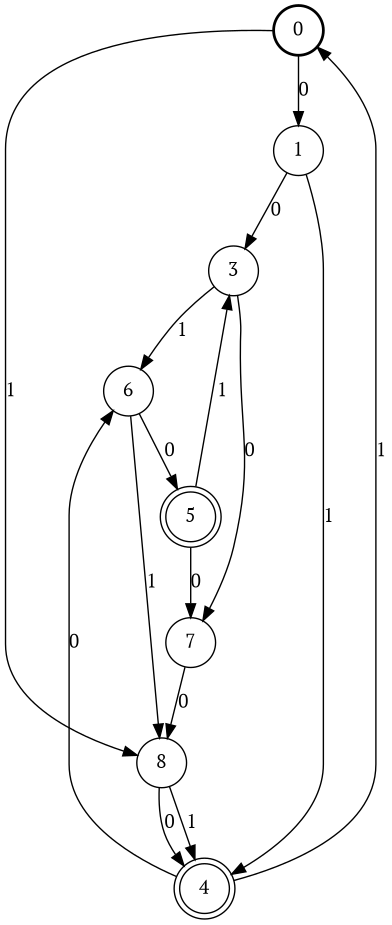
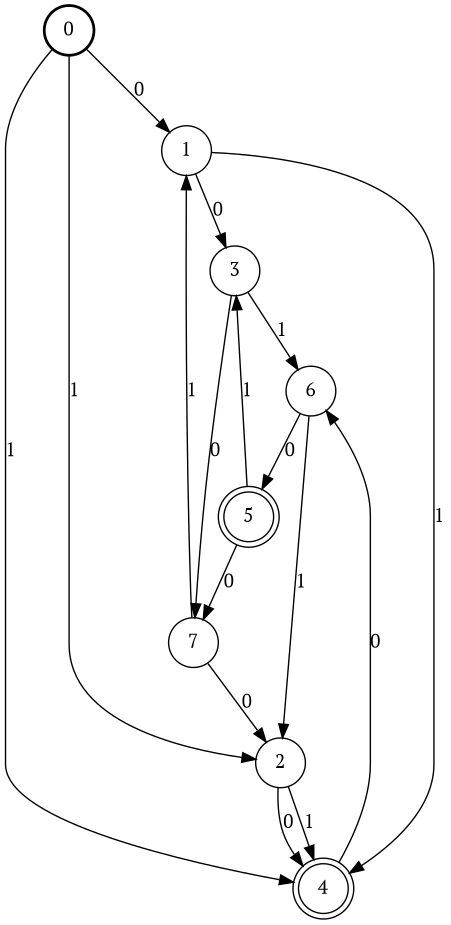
  digraph {
    fontname="PT Serif"
    node [fontname="PT Serif" shape=circle]
    edge [fontname="PT Serif"]
    0 [style=bold]
    1
-   2 [label=8]
+   2
    3
    4 [peripheries=2]
    6
    7
    5 [peripheries=2]
    0 -> 1 [label=0]
    0 -> 2 [label=1]
    1 -> 3 [label=0]
    1 -> 4 [label=1]
    2 -> 4 [label=0]
    2 -> 4 [label=1]
    3 -> 6 [label=1]
    3 -> 7 [label=0]
-   4 -> 0 [label=1]
+   0 -> 4 [label=1]
    4 -> 6 [label=0]
    6 -> 2 [label=1]
    6 -> 5 [label=0]
+   7 -> 1 [label=1]
    7 -> 2 [label=0]
    5 -> 3 [label=1]
    5 -> 7 [label=0]
  }
